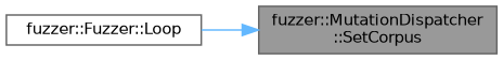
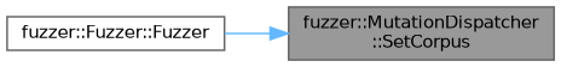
  digraph {
    rankdir=RL
    node [fontname=Helvetica fontsize=10 shape=box style=filled]
    n1 [color=gray40 fillcolor=grey60 fontcolor=black height=0.2 label="fuzzer::MutationDispatcher\l::SetCorpus" width=0.4]
-   n2 [color=grey40 fillcolor=white height=0.2 label="fuzzer::Fuzzer::Loop" width=0.4]
+   n2 [color=grey40 fillcolor=white height=0.2 label="fuzzer::Fuzzer::Fuzzer" width=0.4]
    n1 -> n2 [color=steelblue1 dir=back fontname=Helvetica fontsize=10 labelfontname=Helvetica labelfontsize=10 style=solid]
  }
